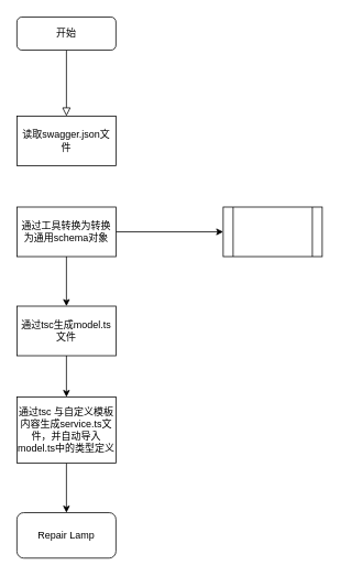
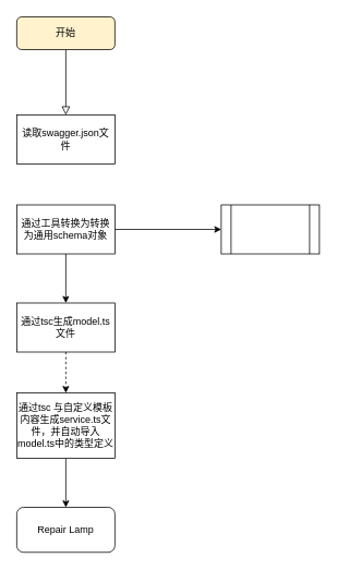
  <mxCell id="0" />
  <mxCell id="1" parent="0" />
  <mxCell id="2" value="" style="rounded=0;html=1;jettySize=auto;orthogonalLoop=1;fontSize=11;endArrow=block;endFill=0;endSize=8;strokeWidth=1;shadow=0;labelBackgroundColor=none;edgeStyle=orthogonalEdgeStyle;entryX=0.5;entryY=0;entryDx=0;entryDy=0;" parent="1" source="3" target="5" edge="1"><mxGeometry relative="1" as="geometry"><mxPoint x="20" y="130" as="targetPoint" /><Array as="points" /></mxGeometry></mxCell>
- <mxCell id="3" value="开始" style="rounded=1;whiteSpace=wrap;html=1;fontSize=12;glass=0;strokeWidth=1;shadow=0;" parent="1" vertex="1"><mxGeometry x="20" y="20" width="120" height="40" as="geometry" /></mxCell>
+ <mxCell id="3" value="开始" style="rounded=1;whiteSpace=wrap;html=1;fontSize=12;glass=0;strokeWidth=1;shadow=0;fillColor=#fff2cc;" parent="1" vertex="1"><mxGeometry x="20" y="20" width="120" height="40" as="geometry" /></mxCell>
  <mxCell id="4" value="Repair Lamp" style="rounded=1;whiteSpace=wrap;html=1;fontSize=12;glass=0;strokeWidth=1;shadow=0;" parent="1" vertex="1"><mxGeometry x="20" y="620" width="120" height="55" as="geometry" /></mxCell>
  <mxCell id="5" value="读取swagger.json文件" style="rounded=0;whiteSpace=wrap;html=1;" vertex="1" parent="1"><mxGeometry x="20" y="140" width="120" height="60" as="geometry" /></mxCell>
  <mxCell id="6" style="edgeStyle=orthogonalEdgeStyle;rounded=0;orthogonalLoop=1;jettySize=auto;html=1;exitX=0.5;exitY=1;exitDx=0;exitDy=0;entryX=0.5;entryY=0;entryDx=0;entryDy=0;" edge="1" parent="1" source="8" target="10"><mxGeometry relative="1" as="geometry" /></mxCell>
  <mxCell id="7" style="edgeStyle=orthogonalEdgeStyle;rounded=0;orthogonalLoop=1;jettySize=auto;html=1;exitX=1;exitY=0.5;exitDx=0;exitDy=0;" edge="1" parent="1" source="8" target="13"><mxGeometry relative="1" as="geometry"><mxPoint x="160" y="280" as="targetPoint" /></mxGeometry></mxCell>
  <mxCell id="8" value="通过工具转换为转换为通用schema对象" style="rounded=0;whiteSpace=wrap;html=1;" vertex="1" parent="1"><mxGeometry x="20" y="250" width="120" height="60" as="geometry" /></mxCell>
- <mxCell id="9" value="" style="edgeStyle=orthogonalEdgeStyle;rounded=0;orthogonalLoop=1;jettySize=auto;html=1;" edge="1" parent="1" source="10" target="12"><mxGeometry relative="1" as="geometry" /></mxCell>
+ <mxCell id="9" value="" style="edgeStyle=orthogonalEdgeStyle;rounded=0;orthogonalLoop=1;jettySize=auto;html=1;dashed=1;" edge="1" parent="1" source="10" target="12"><mxGeometry relative="1" as="geometry" /></mxCell>
  <mxCell id="10" value="通过tsc生成model.ts文件" style="rounded=0;whiteSpace=wrap;html=1;" vertex="1" parent="1"><mxGeometry x="20" y="370" width="120" height="60" as="geometry" /></mxCell>
  <mxCell id="11" value="" style="edgeStyle=orthogonalEdgeStyle;rounded=0;orthogonalLoop=1;jettySize=auto;html=1;" edge="1" parent="1" source="12" target="4"><mxGeometry relative="1" as="geometry" /></mxCell>
  <mxCell id="12" value="通过tsc 与自定义模板内容生成service.ts文件，并自动导入model.ts中的类型定义" style="whiteSpace=wrap;html=1;rounded=0;" vertex="1" parent="1"><mxGeometry x="20" y="480" width="120" height="80" as="geometry" /></mxCell>
  <mxCell id="13" value="" style="shape=process;whiteSpace=wrap;html=1;backgroundOutline=1;" vertex="1" parent="1"><mxGeometry x="270" y="250" width="120" height="60" as="geometry" /></mxCell>
